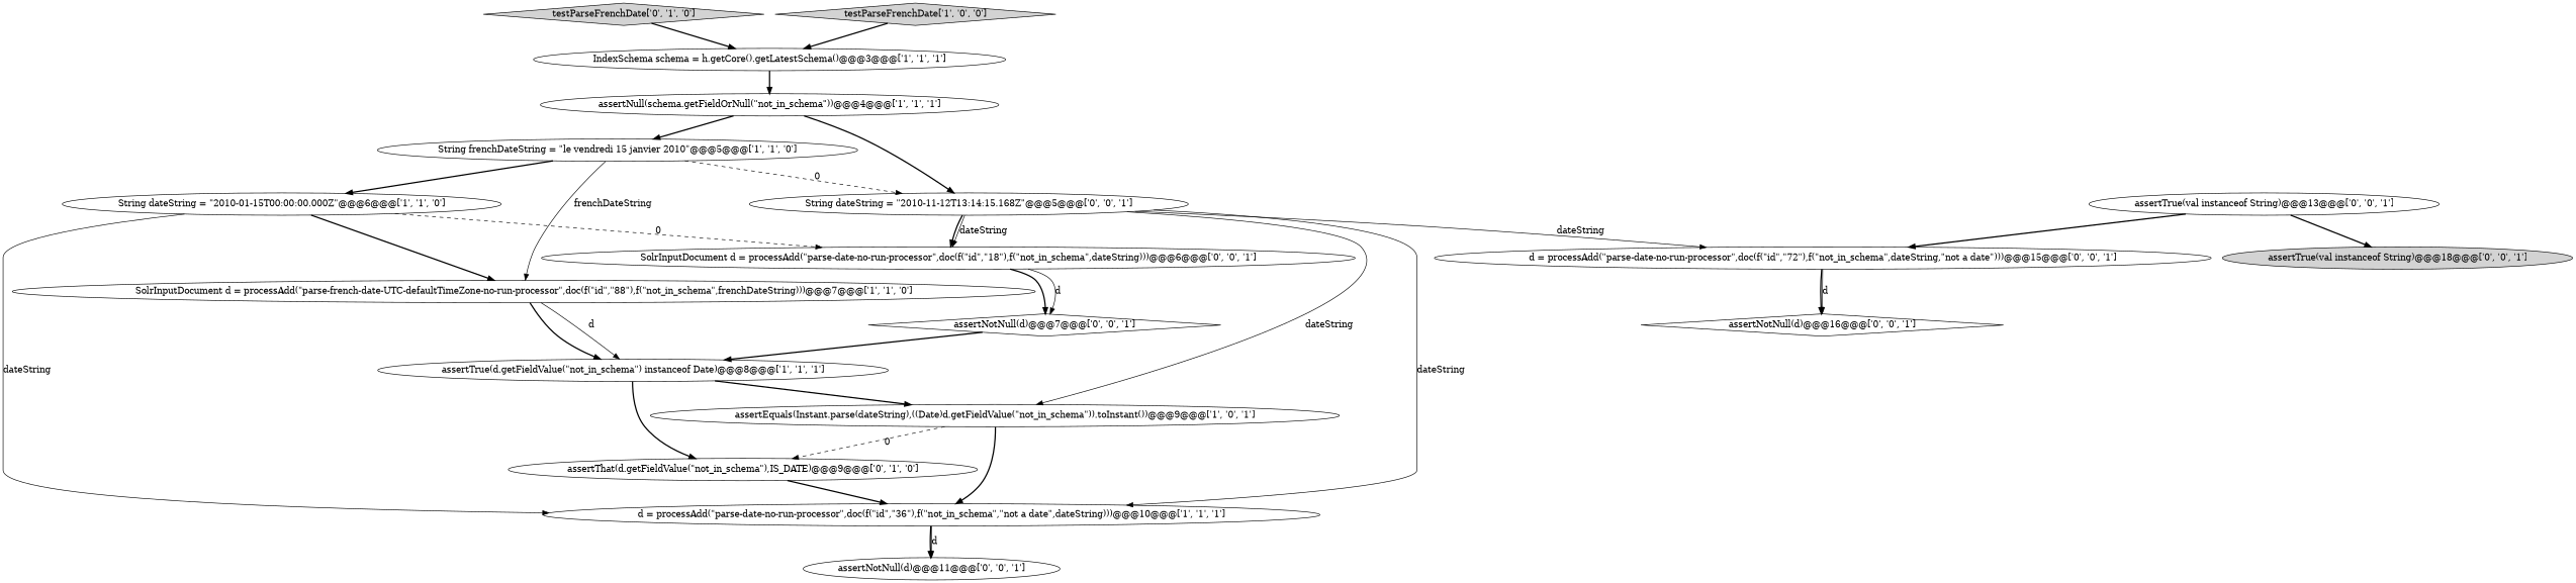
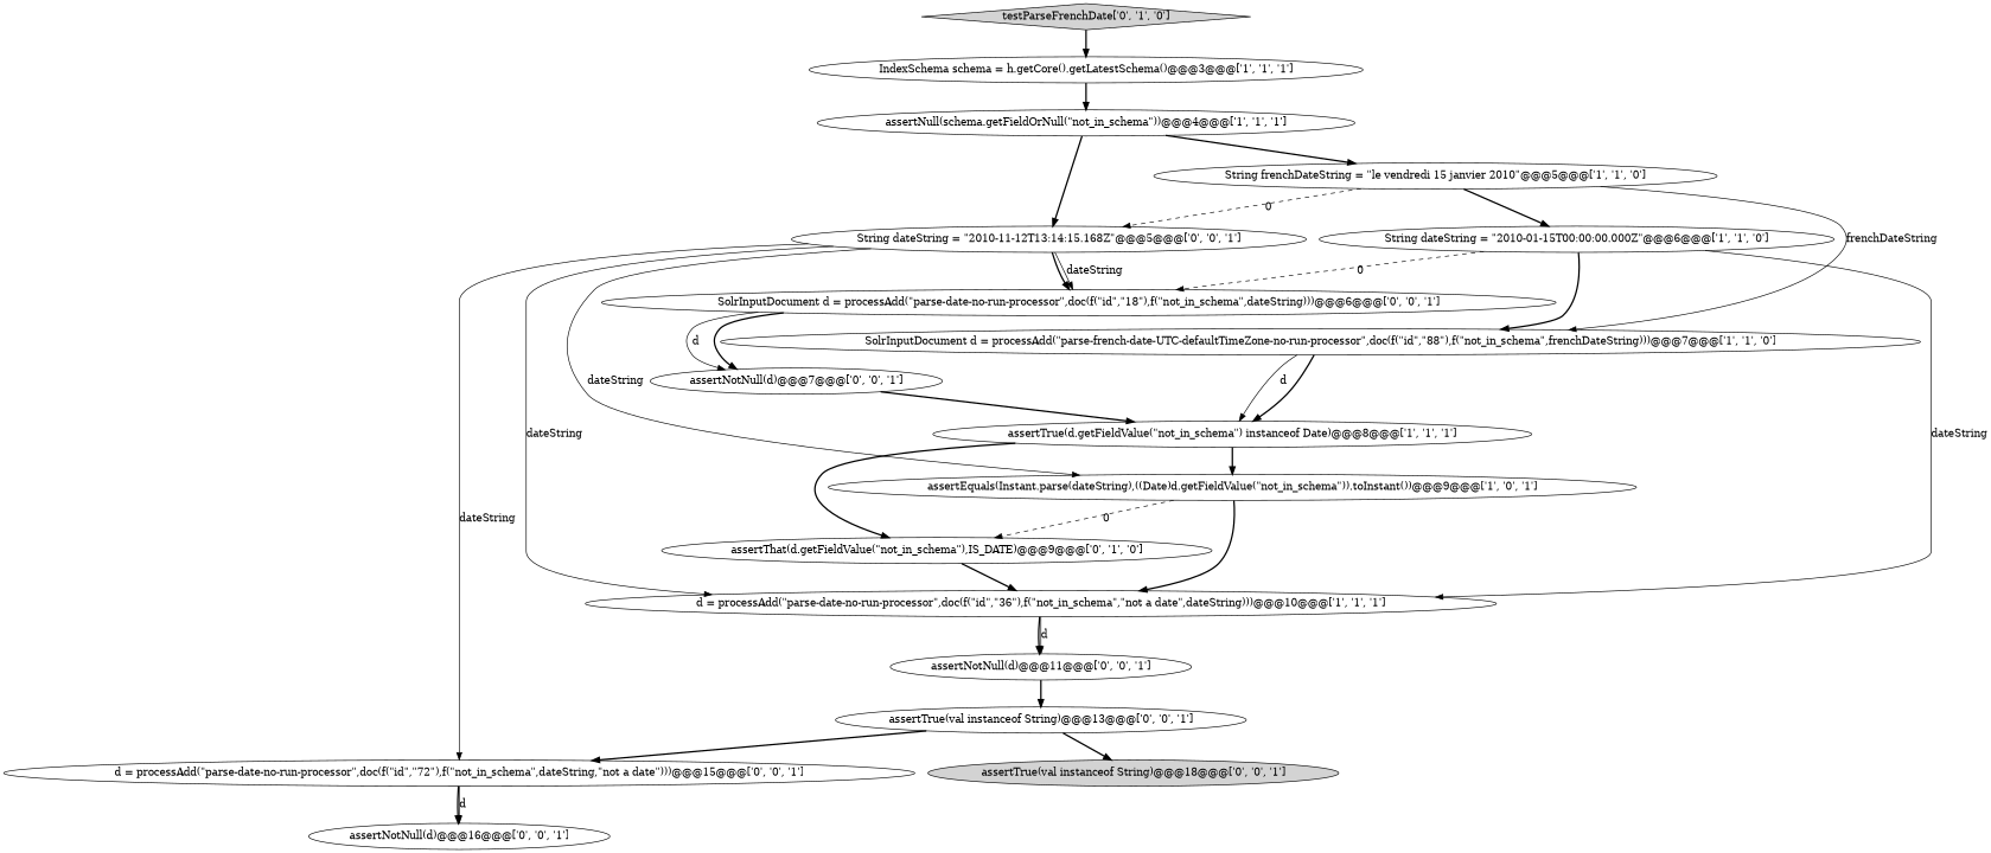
  digraph {
    node [fillcolor=white shape=ellipse style=filled]
    edge [style=bold]
    n1 [label="IndexSchema schema = h.getCore().getLatestSchema()@@@3@@@['1', '1', '1']"]
    n2 [label="assertNull(schema.getFieldOrNull(\"not_in_schema\"))@@@4@@@['1', '1', '1']"]
    n3 [label="String frenchDateString = \"le vendredi 15 janvier 2010\"@@@5@@@['1', '1', '0']"]
    n4 [label="String dateString = \"2010-11-12T13:14:15.168Z\"@@@5@@@['0', '0', '1']"]
    n5 [label="assertThat(d.getFieldValue(\"not_in_schema\"),IS_DATE)@@@9@@@['0', '1', '0']"]
    n6 [label="d = processAdd(\"parse-date-no-run-processor\",doc(f(\"id\",\"36\"),f(\"not_in_schema\",\"not a date\",dateString)))@@@10@@@['1', '1', '1']"]
    n7 [label="assertNotNull(d)@@@11@@@['0', '0', '1']"]
    n8 [label="assertTrue(val instanceof String)@@@13@@@['0', '0', '1']"]
    n9 [fillcolor=lightgray label="assertTrue(val instanceof String)@@@18@@@['0', '0', '1']"]
    n10 [label="d = processAdd(\"parse-date-no-run-processor\",doc(f(\"id\",\"72\"),f(\"not_in_schema\",dateString,\"not a date\")))@@@15@@@['0', '0', '1']"]
    n11 [label="SolrInputDocument d = processAdd(\"parse-date-no-run-processor\",doc(f(\"id\",\"18\"),f(\"not_in_schema\",dateString)))@@@6@@@['0', '0', '1']"]
-   n12 [label="assertNotNull(d)@@@7@@@['0', '0', '1']" shape=diamond]
+   n12 [label="assertNotNull(d)@@@7@@@['0', '0', '1']"]
    n13 [label="assertTrue(d.getFieldValue(\"not_in_schema\") instanceof Date)@@@8@@@['1', '1', '1']"]
    n14 [label="String dateString = \"2010-01-15T00:00:00.000Z\"@@@6@@@['1', '1', '0']"]
    n15 [label="SolrInputDocument d = processAdd(\"parse-french-date-UTC-defaultTimeZone-no-run-processor\",doc(f(\"id\",\"88\"),f(\"not_in_schema\",frenchDateString)))@@@7@@@['1', '1', '0']"]
    n16 [label="assertEquals(Instant.parse(dateString),((Date)d.getFieldValue(\"not_in_schema\")).toInstant())@@@9@@@['1', '0', '1']"]
-   n17 [label="assertNotNull(d)@@@16@@@['0', '0', '1']" shape=diamond]
+   n17 [label="assertNotNull(d)@@@16@@@['0', '0', '1']"]
    n18 [fillcolor=lightgray label="testParseFrenchDate['0', '1', '0']" shape=diamond]
-   n19 [fillcolor=lightgray label="testParseFrenchDate['1', '0', '0']" shape=diamond]
    n1 -> n2
    n2 -> n3
    n2 -> n4
    n3 -> n4 [label=0 style=dashed]
    n3 -> n14
    n3 -> n15 [label=frenchDateString style=solid]
    n4 -> n6 [label=dateString style=solid]
    n4 -> n10 [label=dateString style=solid]
    n4 -> n11
    n4 -> n11 [label=dateString style=solid]
    n4 -> n16 [label=dateString style=solid]
    n5 -> n6
    n6 -> n7
    n6 -> n7 [label=d style=solid]
+   n7 -> n8
    n8 -> n9
    n8 -> n10
    n10 -> n17
    n10 -> n17 [label=d style=solid]
    n11 -> n12 [label=d style=solid]
    n11 -> n12
    n12 -> n13
    n13 -> n5
    n13 -> n16
    n14 -> n6 [label=dateString style=solid]
    n14 -> n11 [label=0 style=dashed]
    n14 -> n15
    n15 -> n13 [label=d style=solid]
    n15 -> n13
    n16 -> n5 [label=0 style=dashed]
    n16 -> n6
    n18 -> n1
-   n19 -> n1
  }
